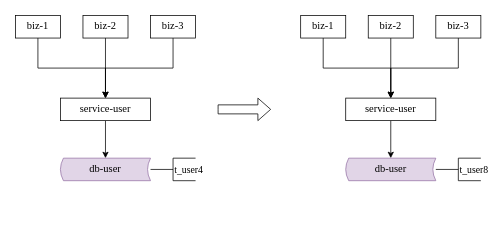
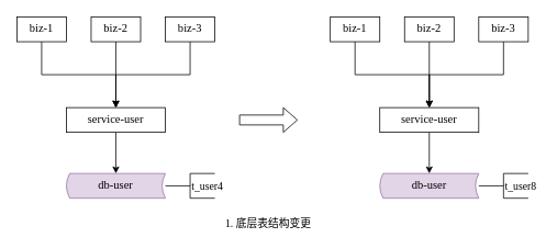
  <mxCell id="0" />
  <mxCell id="1" parent="0" />
  <mxCell id="2" style="edgeStyle=orthogonalEdgeStyle;rounded=0;orthogonalLoop=1;jettySize=auto;html=1;exitX=0.5;exitY=1;exitDx=0;exitDy=0;entryX=0.5;entryY=0;entryDx=0;entryDy=0;fontFamily=Verdana;fontSize=14;" edge="1" parent="1" source="3" target="9"><mxGeometry relative="1" as="geometry" /></mxCell>
  <mxCell id="3" value="biz-1" style="rounded=0;whiteSpace=wrap;html=1;fontFamily=Verdana;fontSize=14;" vertex="1" parent="1"><mxGeometry x="20" y="20" width="60" height="30" as="geometry" /></mxCell>
  <mxCell id="4" style="edgeStyle=orthogonalEdgeStyle;rounded=0;orthogonalLoop=1;jettySize=auto;html=1;exitX=0.5;exitY=1;exitDx=0;exitDy=0;fontFamily=Verdana;fontSize=14;" edge="1" parent="1" source="5" target="9"><mxGeometry relative="1" as="geometry" /></mxCell>
  <mxCell id="5" value="biz-2" style="rounded=0;whiteSpace=wrap;html=1;fontFamily=Verdana;fontSize=14;" vertex="1" parent="1"><mxGeometry x="110" y="20" width="60" height="30" as="geometry" /></mxCell>
  <mxCell id="6" style="edgeStyle=orthogonalEdgeStyle;rounded=0;orthogonalLoop=1;jettySize=auto;html=1;exitX=0.5;exitY=1;exitDx=0;exitDy=0;entryX=0.5;entryY=0;entryDx=0;entryDy=0;fontFamily=Verdana;fontSize=14;" edge="1" parent="1" source="7" target="9"><mxGeometry relative="1" as="geometry" /></mxCell>
  <mxCell id="7" value="biz-3" style="rounded=0;whiteSpace=wrap;html=1;fontFamily=Verdana;fontSize=14;" vertex="1" parent="1"><mxGeometry x="200" y="20" width="60" height="30" as="geometry" /></mxCell>
  <mxCell id="8" style="edgeStyle=orthogonalEdgeStyle;rounded=0;orthogonalLoop=1;jettySize=auto;html=1;exitX=0.5;exitY=1;exitDx=0;exitDy=0;entryX=0.5;entryY=0;entryDx=0;entryDy=0;fontFamily=Verdana;fontSize=14;" edge="1" parent="1" source="9" target="10"><mxGeometry relative="1" as="geometry" /></mxCell>
  <mxCell id="9" value="service-user" style="rounded=0;whiteSpace=wrap;html=1;fontFamily=Verdana;fontSize=14;" vertex="1" parent="1"><mxGeometry x="80" y="130" width="120" height="30" as="geometry" /></mxCell>
  <mxCell id="10" value="db-user" style="shape=dataStorage;whiteSpace=wrap;html=1;fontFamily=Verdana;fontSize=14;size=0.033;fillColor=#e1d5e7;strokeColor=#9673a6;" vertex="1" parent="1"><mxGeometry x="80" y="210" width="120" height="30" as="geometry" /></mxCell>
  <mxCell id="11" value="t_user4" style="strokeWidth=1;html=1;shape=mxgraph.flowchart.annotation_1;align=left;pointerEvents=1;fontFamily=Verdana;fontSize=13;" vertex="1" parent="1"><mxGeometry x="230" y="210" width="30" height="30" as="geometry" /></mxCell>
  <mxCell id="12" value="" style="endArrow=none;html=1;fontFamily=Verdana;fontSize=14;exitX=1;exitY=0.5;exitDx=0;exitDy=0;entryX=0;entryY=0.5;entryDx=0;entryDy=0;entryPerimeter=0;" edge="1" parent="1" source="10" target="11"><mxGeometry width="50" height="50" relative="1" as="geometry"><mxPoint x="220" y="260" as="sourcePoint" /><mxPoint x="270" y="210" as="targetPoint" /></mxGeometry></mxCell>
  <mxCell id="13" style="edgeStyle=orthogonalEdgeStyle;rounded=0;orthogonalLoop=1;jettySize=auto;html=1;exitX=0.5;exitY=1;exitDx=0;exitDy=0;entryX=0.5;entryY=0;entryDx=0;entryDy=0;fontFamily=Verdana;fontSize=14;" edge="1" parent="1" source="14" target="20"><mxGeometry relative="1" as="geometry" /></mxCell>
  <mxCell id="14" value="biz-1" style="rounded=0;whiteSpace=wrap;html=1;fontFamily=Verdana;fontSize=14;" vertex="1" parent="1"><mxGeometry x="400" y="20" width="60" height="30" as="geometry" /></mxCell>
  <mxCell id="15" style="edgeStyle=orthogonalEdgeStyle;rounded=0;orthogonalLoop=1;jettySize=auto;html=1;exitX=0.5;exitY=1;exitDx=0;exitDy=0;fontFamily=Verdana;fontSize=14;" edge="1" parent="1" source="16" target="20"><mxGeometry relative="1" as="geometry" /></mxCell>
  <mxCell id="16" value="biz-2" style="rounded=0;whiteSpace=wrap;html=1;fontFamily=Verdana;fontSize=14;" vertex="1" parent="1"><mxGeometry x="490" y="20" width="60" height="30" as="geometry" /></mxCell>
  <mxCell id="17" style="edgeStyle=orthogonalEdgeStyle;rounded=0;orthogonalLoop=1;jettySize=auto;html=1;exitX=0.5;exitY=1;exitDx=0;exitDy=0;entryX=0.5;entryY=0;entryDx=0;entryDy=0;fontFamily=Verdana;fontSize=14;" edge="1" parent="1" source="18" target="20"><mxGeometry relative="1" as="geometry" /></mxCell>
  <mxCell id="18" value="biz-3" style="rounded=0;whiteSpace=wrap;html=1;fontFamily=Verdana;fontSize=14;" vertex="1" parent="1"><mxGeometry x="580" y="20" width="60" height="30" as="geometry" /></mxCell>
  <mxCell id="19" style="edgeStyle=orthogonalEdgeStyle;rounded=0;orthogonalLoop=1;jettySize=auto;html=1;exitX=0.5;exitY=1;exitDx=0;exitDy=0;entryX=0.5;entryY=0;entryDx=0;entryDy=0;fontFamily=Verdana;fontSize=14;" edge="1" parent="1" source="20" target="21"><mxGeometry relative="1" as="geometry" /></mxCell>
  <mxCell id="20" value="service-user" style="rounded=0;whiteSpace=wrap;html=1;fontFamily=Verdana;fontSize=14;" vertex="1" parent="1"><mxGeometry x="460" y="130" width="120" height="30" as="geometry" /></mxCell>
  <mxCell id="21" value="db-user" style="shape=dataStorage;whiteSpace=wrap;html=1;fontFamily=Verdana;fontSize=14;size=0.033;fillColor=#e1d5e7;strokeColor=#9673a6;" vertex="1" parent="1"><mxGeometry x="460" y="210" width="120" height="30" as="geometry" /></mxCell>
  <mxCell id="22" value="t_user8" style="strokeWidth=1;html=1;shape=mxgraph.flowchart.annotation_1;align=left;pointerEvents=1;fontFamily=Verdana;fontSize=13;" vertex="1" parent="1"><mxGeometry x="610" y="210" width="30" height="30" as="geometry" /></mxCell>
  <mxCell id="23" value="" style="endArrow=none;html=1;fontFamily=Verdana;fontSize=14;exitX=1;exitY=0.5;exitDx=0;exitDy=0;entryX=0;entryY=0.5;entryDx=0;entryDy=0;entryPerimeter=0;" edge="1" parent="1" source="21" target="22"><mxGeometry width="50" height="50" relative="1" as="geometry"><mxPoint x="600" y="260" as="sourcePoint" /><mxPoint x="650" y="210" as="targetPoint" /></mxGeometry></mxCell>
  <mxCell id="24" value="" style="html=1;shadow=0;dashed=0;align=center;verticalAlign=middle;shape=mxgraph.arrows2.arrow;dy=0.6;dx=17;notch=0;strokeWidth=1;fontFamily=Verdana;fontSize=13;" vertex="1" parent="1"><mxGeometry x="290" y="130" width="70" height="30" as="geometry" /></mxCell>
+ <mxCell id="25" value="1. 底层表结构变更" style="text;html=1;strokeColor=none;fillColor=none;align=center;verticalAlign=middle;whiteSpace=wrap;rounded=0;fontFamily=Verdana;fontSize=13;" vertex="1" parent="1"><mxGeometry x="265" y="260" width="120" height="20" as="geometry" /></mxCell>
